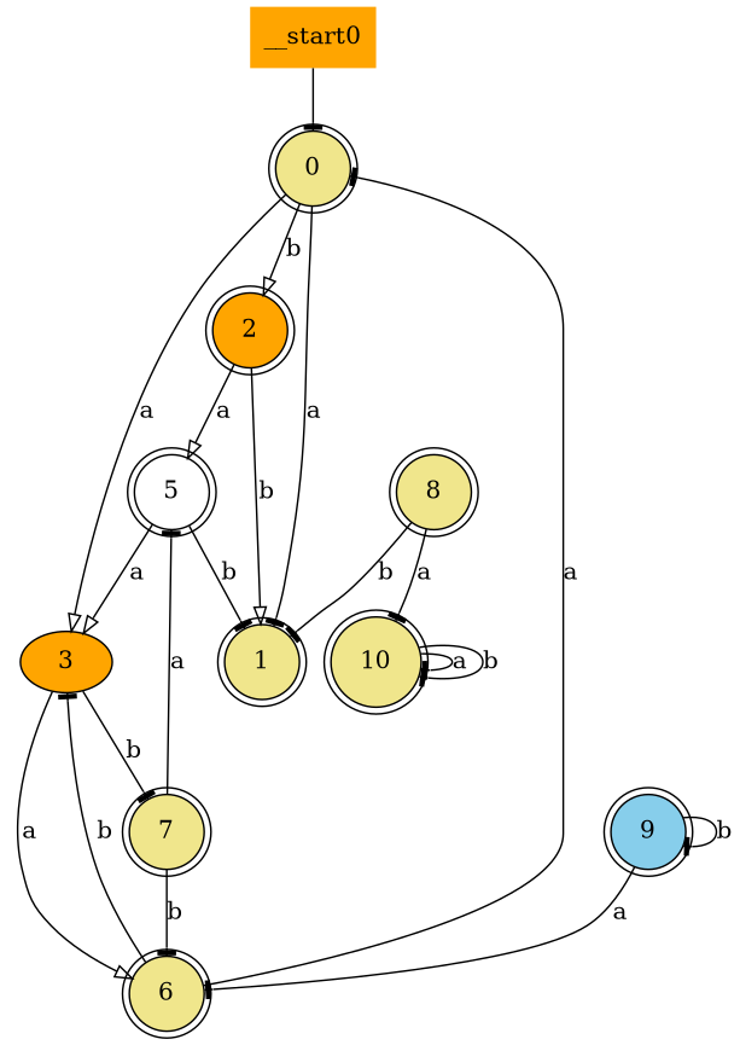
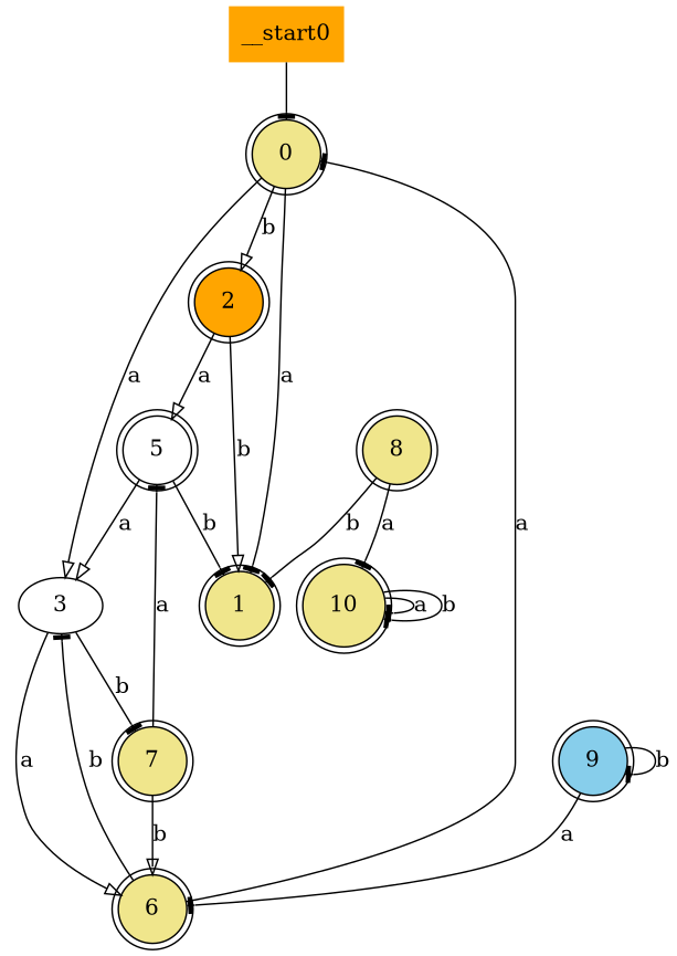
  digraph {
    node [fillcolor=khaki shape=doublecircle style=filled]
    edge [arrowhead=tee]
    __start0 [fillcolor=orange shape=none]
    0
    1
    2 [fillcolor=orange]
-   3 [fillcolor=orange shape=""]
+   3 [fillcolor=white shape=""]
    5 [fillcolor=white]
    6
    7
    8
    10
    9 [fillcolor=skyblue]
    __start0 -> 0
    0 -> 1 [label=a]
    0 -> 2 [arrowhead=onormal label=b]
    0 -> 3 [arrowhead=onormal label=a]
    2 -> 1 [arrowhead=onormal label=b]
    2 -> 5 [arrowhead=onormal label=a]
    3 -> 6 [arrowhead=onormal label=a]
    3 -> 7 [label=b]
    5 -> 1 [label=b]
    5 -> 3 [arrowhead=onormal label=a]
    6 -> 0 [label=a]
    6 -> 3 [label=b]
    7 -> 5 [label=a]
-   7 -> 6 [label=b]
+   7 -> 6 [arrowhead=onormal label=b]
    8 -> 1 [label=b]
    8 -> 10 [label=a]
    10 -> 10 [label=a]
    10 -> 10 [label=b]
    9 -> 6 [label=a]
    9 -> 9 [label=b]
  }
